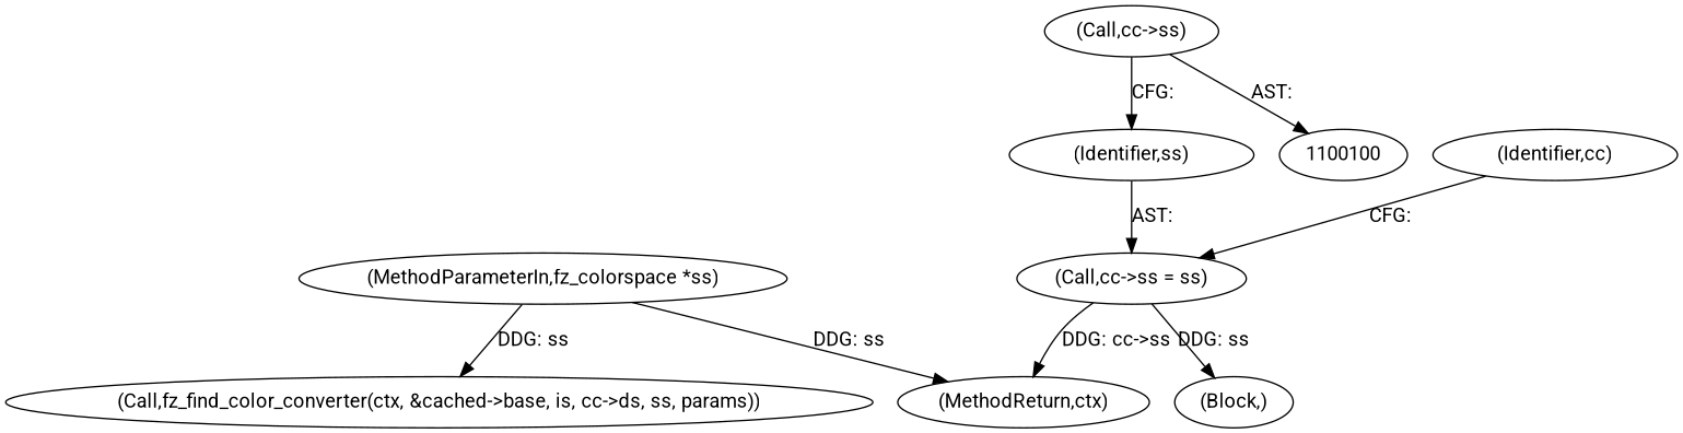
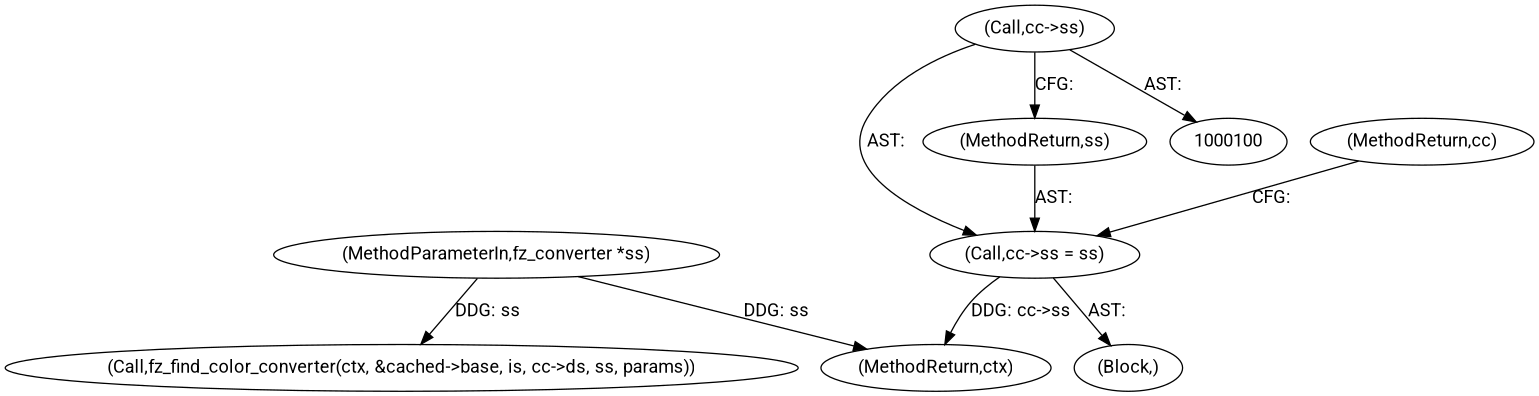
  digraph {
    fontname=Roboto
    node [fontname=Roboto]
    edge [fontname=Roboto]
    n1 [label="(Call,cc->ss = ss)"]
    n2 [label="(Block,)"]
    n3 [label="(MethodReturn,ctx)"]
-   n4 [label="(Identifier,ss)"]
-   n5 [label="(MethodParameterIn,fz_colorspace *ss)"]
+   n4 [label="(MethodReturn,ss)"]
+   n5 [label="(MethodParameterIn,fz_converter *ss)"]
    n6 [label="(Call,fz_find_color_converter(ctx, &cached->base, is, cc->ds, ss, params))"]
-   n7 [label="(Identifier,cc)"]
+   n7 [label="(MethodReturn,cc)"]
    n8 [label="(Call,cc->ss)"]
-   1000100 [label=1100100]
-   n1 -> n2 [label="DDG: ss"]
+   1000100
+   n1 -> n2 [label="AST: "]
    n1 -> n3 [label="DDG: cc->ss"]
    n4 -> n1 [label="AST: "]
    n5 -> n3 [label="DDG: ss"]
    n5 -> n6 [label="DDG: ss"]
    n7 -> n1 [label="CFG: "]
+   n8 -> n1 [label="AST: "]
    n8 -> n4 [label="CFG: "]
    n8 -> 1000100 [label="AST: "]
  }
